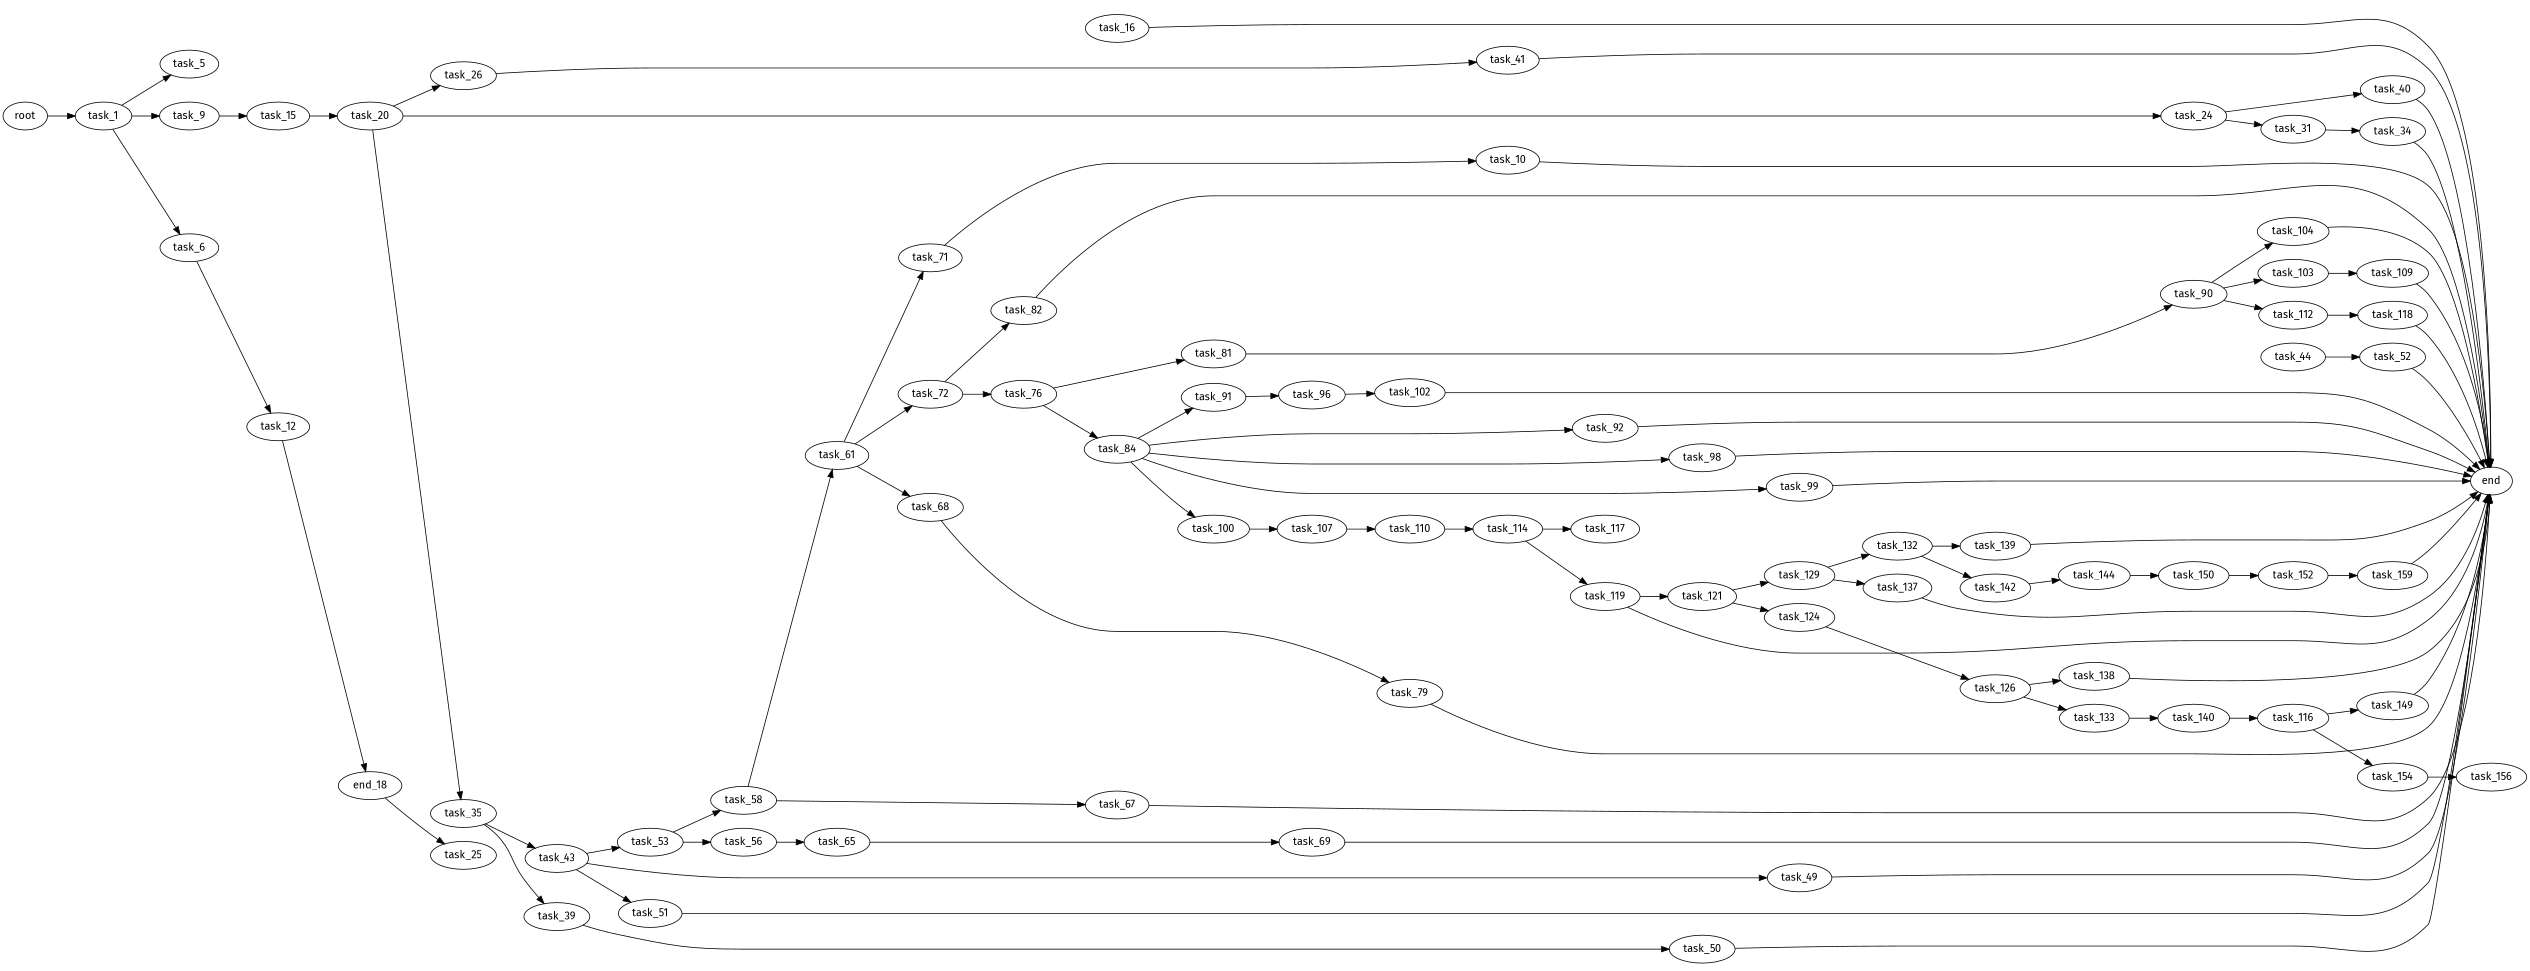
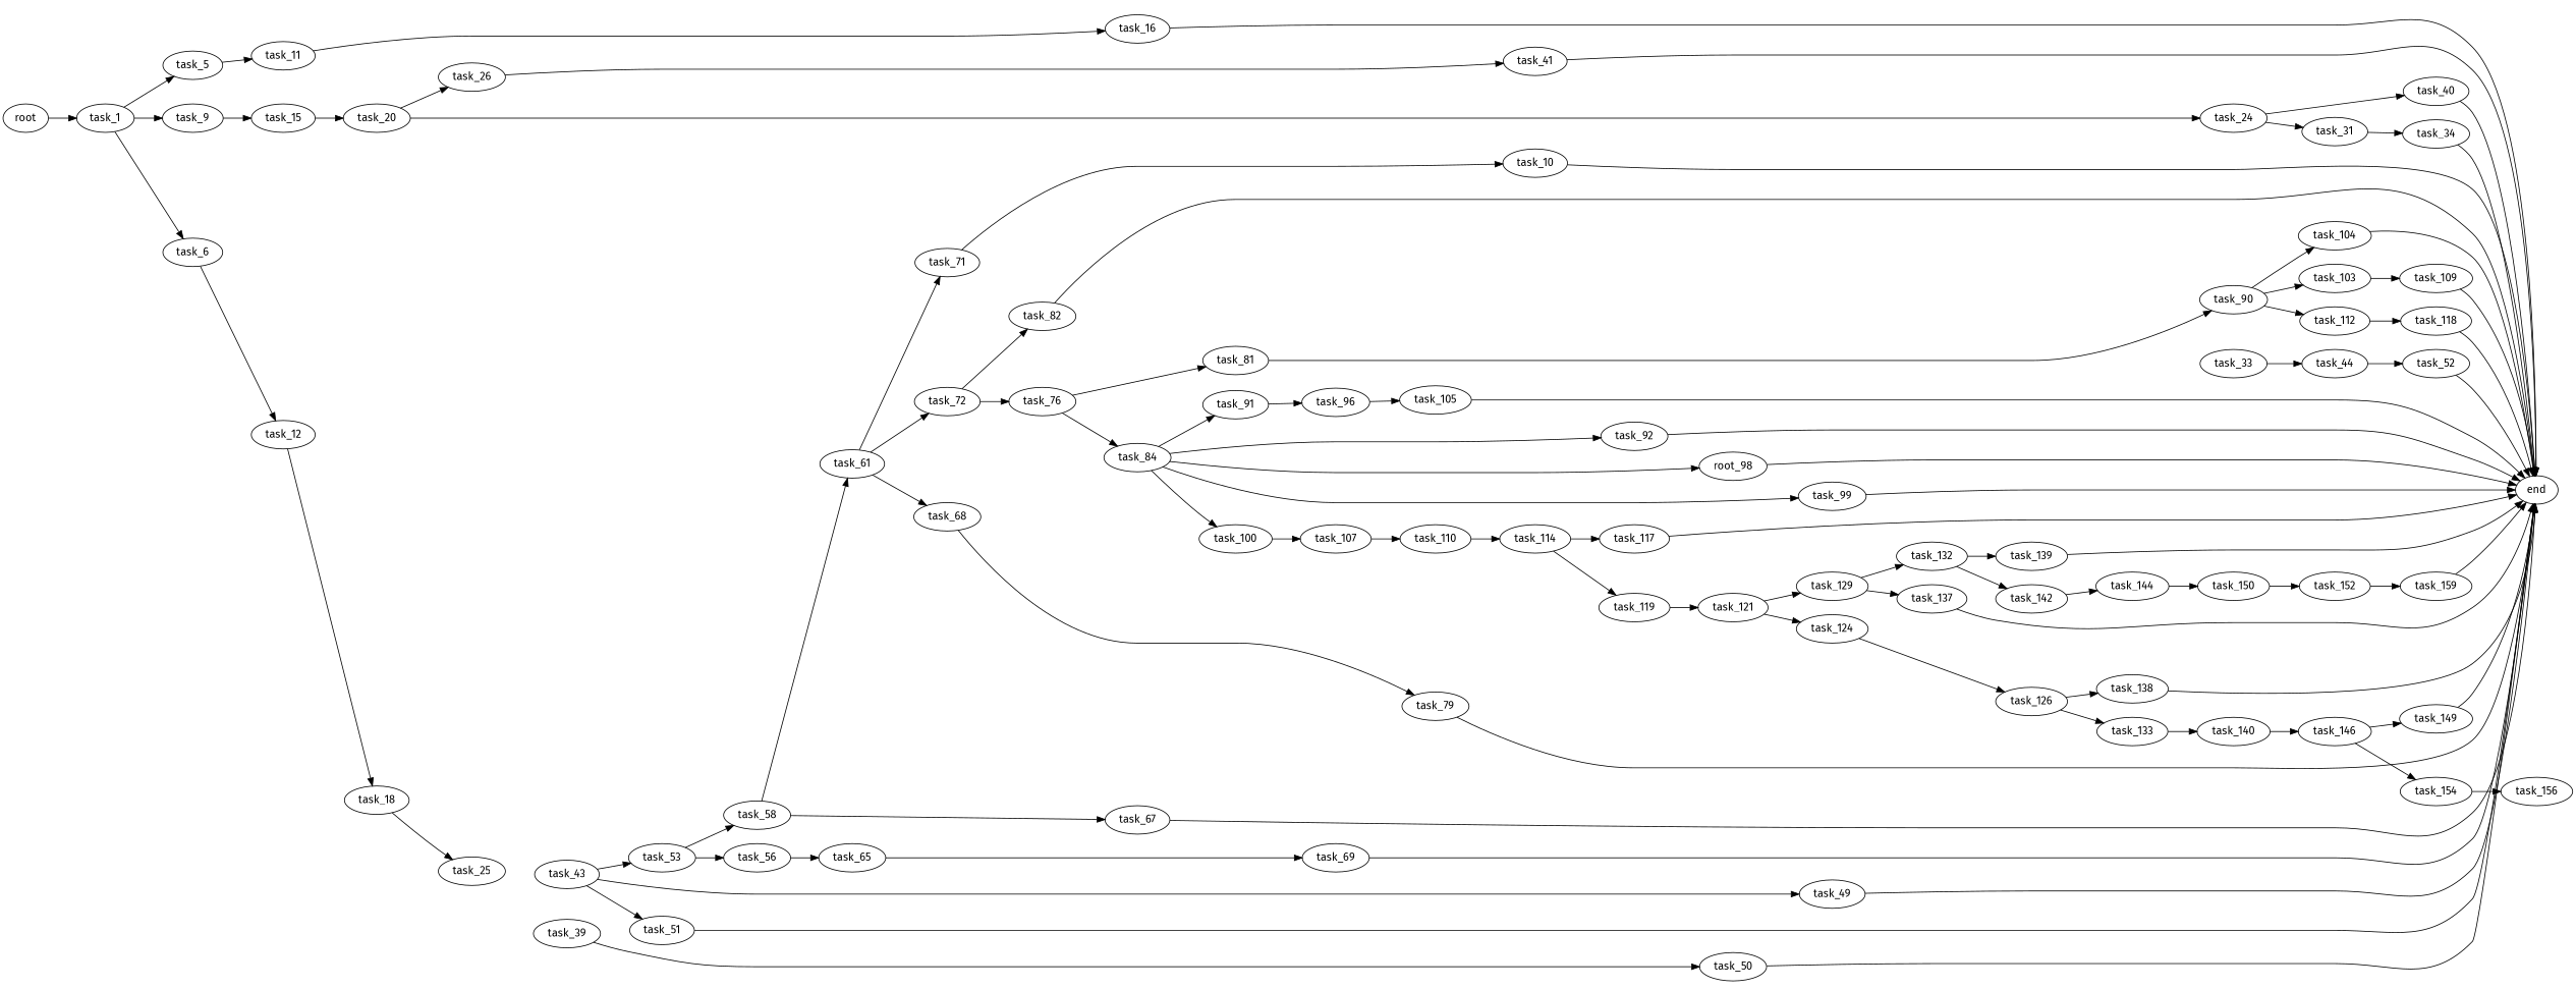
  digraph {
    fontname="Fira Sans"
    rankdir=LR
    node [fontname="Fira Sans"]
    edge [fontname="Fira Sans"]
    root
    task_1
    task_5
    task_6
    task_9
+   task_11
    task_12
    task_15
    task_16
-   task_18 [label=end_18]
+   task_18
    task_20
    end
    task_25
    task_24
    task_26
-   task_35
    task_31
    task_40
    task_41
    task_39
    task_43
+   task_33
    task_44
    task_34
    task_50
    task_49
    task_51
    task_53
    task_52
    task_56
    task_58
    task_65
    task_61
    task_67
    task_69
    task_68
    task_71
    task_72
    task_79
    n40 [label=task_10]
    task_76
    task_82
    task_81
    task_84
    task_90
    task_91
    task_92
-   task_98
+   task_98 [label=root_98]
    task_99
    task_100
    task_103
    task_104
    task_112
    task_96
    task_107
    task_109
-   task_102
+   task_102 [label=task_105]
    task_110
    task_118
    task_114
    task_117
    task_119
    task_121
    task_124
    task_129
    task_126
    task_132
    task_137
    task_133
    task_138
    task_139
    task_142
    task_140
-   task_146 [label=task_116]
+   task_146
    task_144
    task_150
    task_149
    task_154
    task_156
    task_152
    task_159
    root -> task_1
    task_1 -> task_5
    task_1 -> task_6
    task_1 -> task_9
+   task_5 -> task_11
    task_6 -> task_12
    task_9 -> task_15
+   task_11 -> task_16
    task_12 -> task_18
    task_15 -> task_20
    task_16 -> end
    task_18 -> task_25
    task_20 -> task_24
    task_20 -> task_26
-   task_20 -> task_35
    task_24 -> task_31
    task_24 -> task_40
    task_26 -> task_41
-   task_35 -> task_39
-   task_35 -> task_43
    task_31 -> task_34
    task_40 -> end
    task_41 -> end
    task_39 -> task_50
    task_43 -> task_49
    task_43 -> task_51
    task_43 -> task_53
+   task_33 -> task_44
    task_44 -> task_52
    task_34 -> end
    task_50 -> end
    task_49 -> end
    task_51 -> end
    task_53 -> task_56
    task_53 -> task_58
    task_52 -> end
    task_56 -> task_65
    task_58 -> task_61
    task_58 -> task_67
    task_65 -> task_69
    task_61 -> task_68
    task_61 -> task_71
    task_61 -> task_72
    task_67 -> end
    task_69 -> end
    task_68 -> task_79
    task_71 -> n40
    task_72 -> task_76
    task_72 -> task_82
    task_79 -> end
    n40 -> end
    task_76 -> task_81
    task_76 -> task_84
    task_82 -> end
    task_81 -> task_90
    task_84 -> task_91
    task_84 -> task_92
    task_84 -> task_98
    task_84 -> task_99
    task_84 -> task_100
    task_90 -> task_103
    task_90 -> task_104
    task_90 -> task_112
    task_91 -> task_96
    task_92 -> end
    task_98 -> end
    task_99 -> end
    task_100 -> task_107
    task_103 -> task_109
    task_104 -> end
    task_112 -> task_118
    task_96 -> task_102
    task_107 -> task_110
    task_109 -> end
    task_102 -> end
    task_110 -> task_114
    task_118 -> end
    task_114 -> task_117
    task_114 -> task_119
-   task_119 -> end
+   task_117 -> end
    task_119 -> task_121
    task_121 -> task_124
    task_121 -> task_129
    task_124 -> task_126
    task_129 -> task_132
    task_129 -> task_137
    task_126 -> task_133
    task_126 -> task_138
    task_132 -> task_139
    task_132 -> task_142
    task_137 -> end
    task_133 -> task_140
    task_138 -> end
    task_139 -> end
    task_142 -> task_144
    task_140 -> task_146
    task_146 -> task_149
    task_146 -> task_154
    task_144 -> task_150
    task_150 -> task_152
    task_149 -> end
    task_154 -> task_156
    task_152 -> task_159
    task_159 -> end
  }
